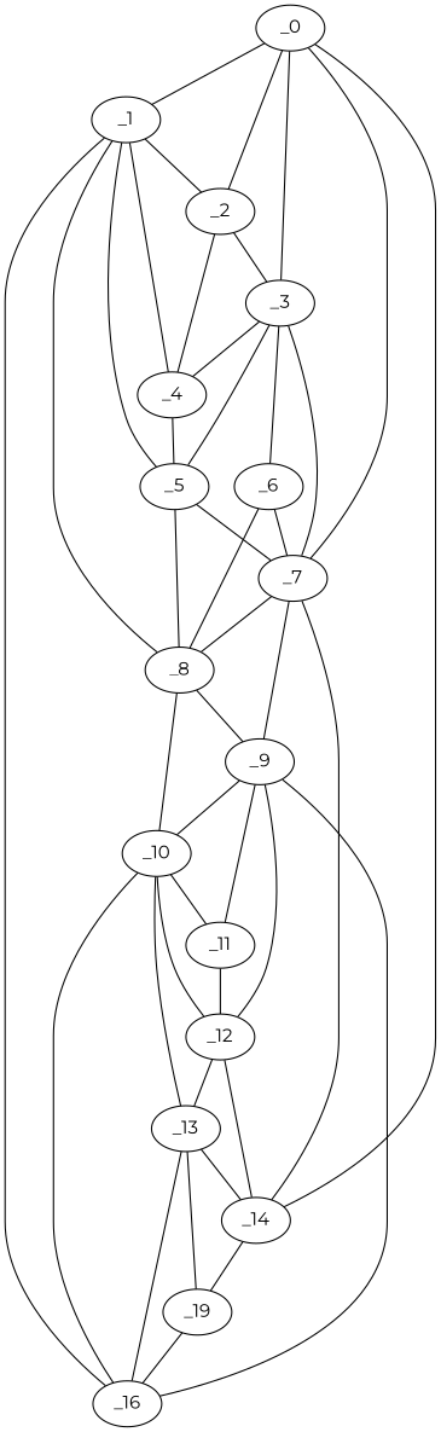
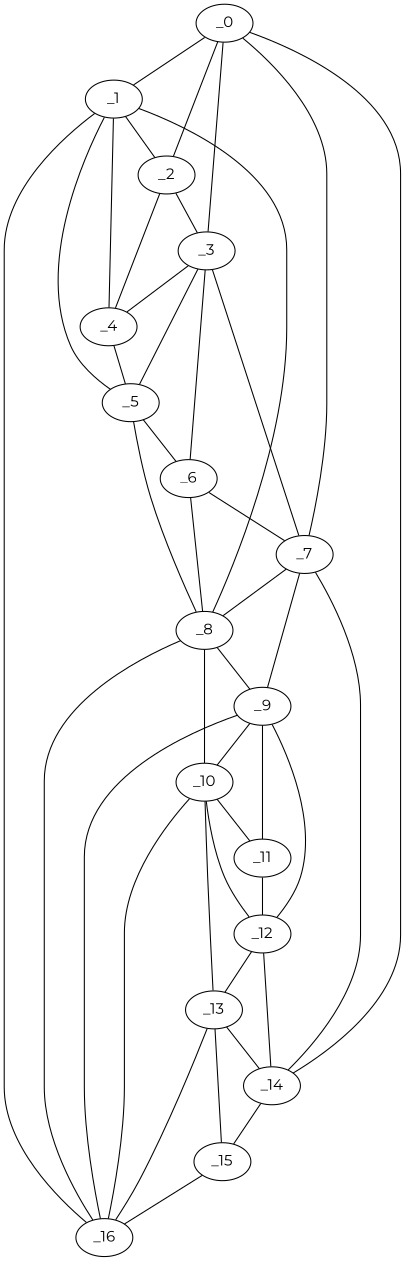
  graph {
    fontname=Montserrat
    node [fontname=Montserrat x=125]
    edge [fontname=Montserrat valence=2]
    _0 [x=5 y=57]
    _1 [x=12 y=83]
    _2 [x=13 y=69]
    _3 [x=33 y=58]
    _7 [x=63 y=54]
    _14 [x=116 y=45]
    _4 [x=37 y=76]
    _5 [x=49 y=75]
    _8 [x=70 y=73]
    _16 [y=70]
    _6 [x=53 y=56]
    _9 [x=73 y=53]
-   _15 [y=55 label=_19]
+   _15 [y=55]
    _10 [x=87 y=71]
    _11 [x=88 y=52]
    _12 [x=96 y=50]
    _13 [x=113 y=51]
    _0 -- _1 [valence=1]
    _0 -- _2
    _0 -- _3 [valence=1]
    _0 -- _7 [valence=1]
    _0 -- _14 [valence=1]
    _1 -- _2
    _1 -- _4
    _1 -- _5 [valence=1]
    _1 -- _8 [valence=1]
    _1 -- _16 [valence=1]
    _2 -- _3
    _2 -- _4
    _3 -- _7
    _3 -- _4
    _3 -- _5
    _3 -- _6 [valence=1]
    _7 -- _14
    _7 -- _8
    _7 -- _9 [valence=1]
    _14 -- _15 [valence=1]
    _4 -- _5
    _5 -- _8
-   _5 -- _7
+   _5 -- _6
+   _8 -- _16
    _8 -- _9 [valence=1]
    _8 -- _10
    _6 -- _7
    _6 -- _8 [valence=1]
    _9 -- _16
    _9 -- _10 [valence=1]
    _9 -- _11 [valence=1]
    _9 -- _12
    _15 -- _16 [valence=1]
    _10 -- _16 [valence=1]
    _10 -- _11
    _10 -- _12
    _10 -- _13
    _11 -- _12
    _12 -- _14 [valence=1]
    _12 -- _13
    _13 -- _14
    _13 -- _16 [valence=1]
    _13 -- _15
  }
